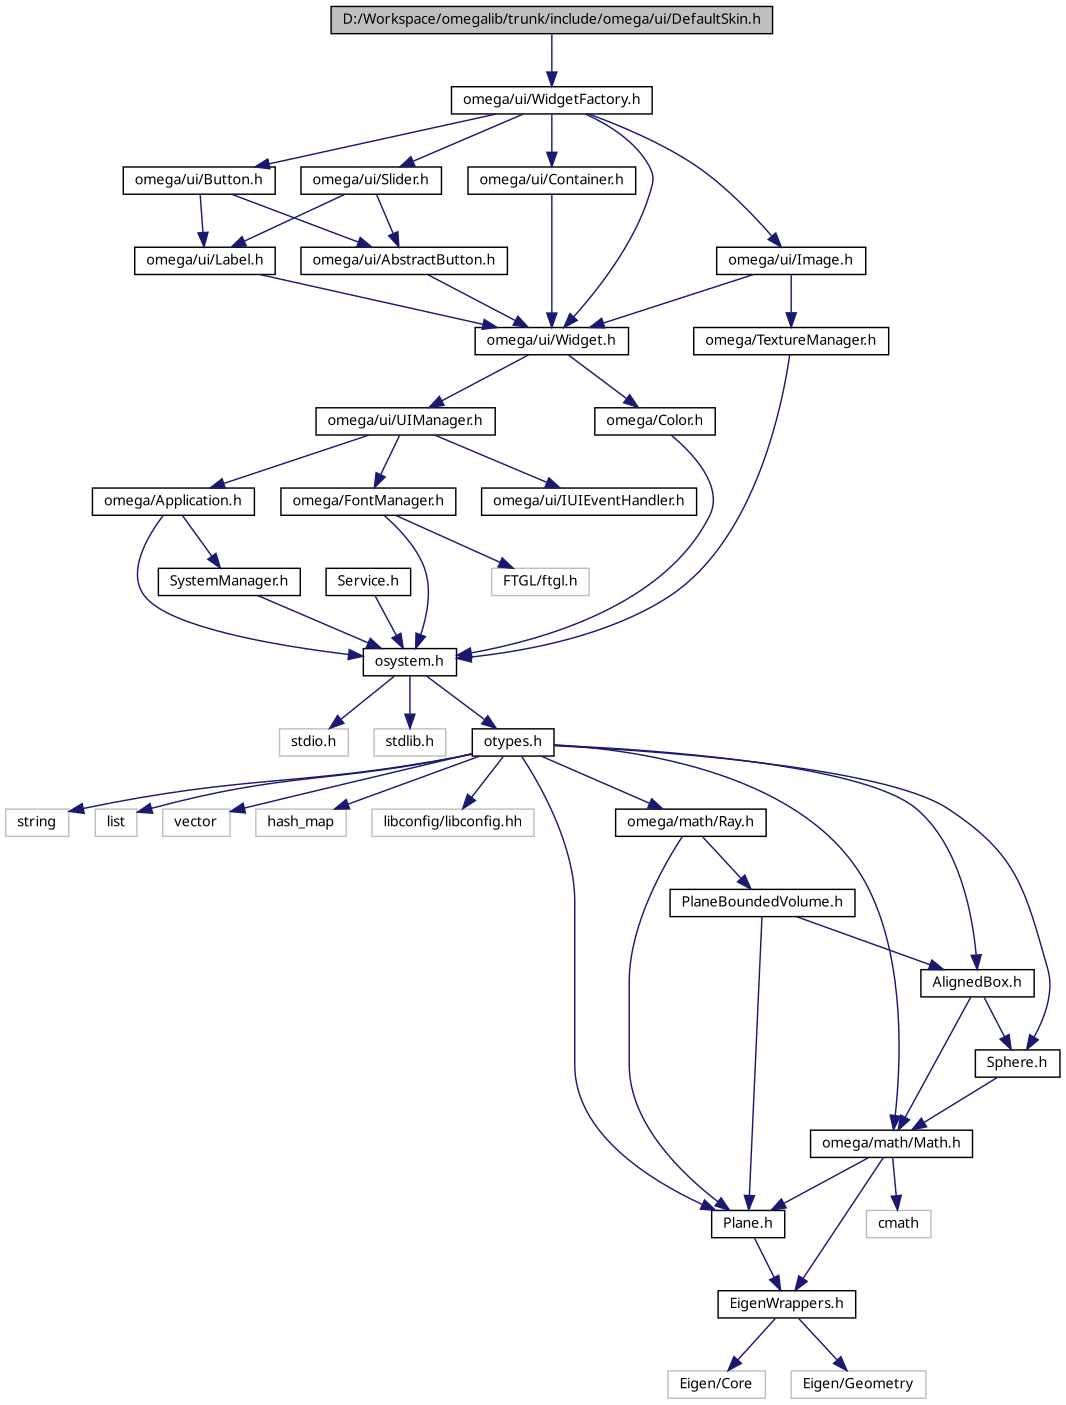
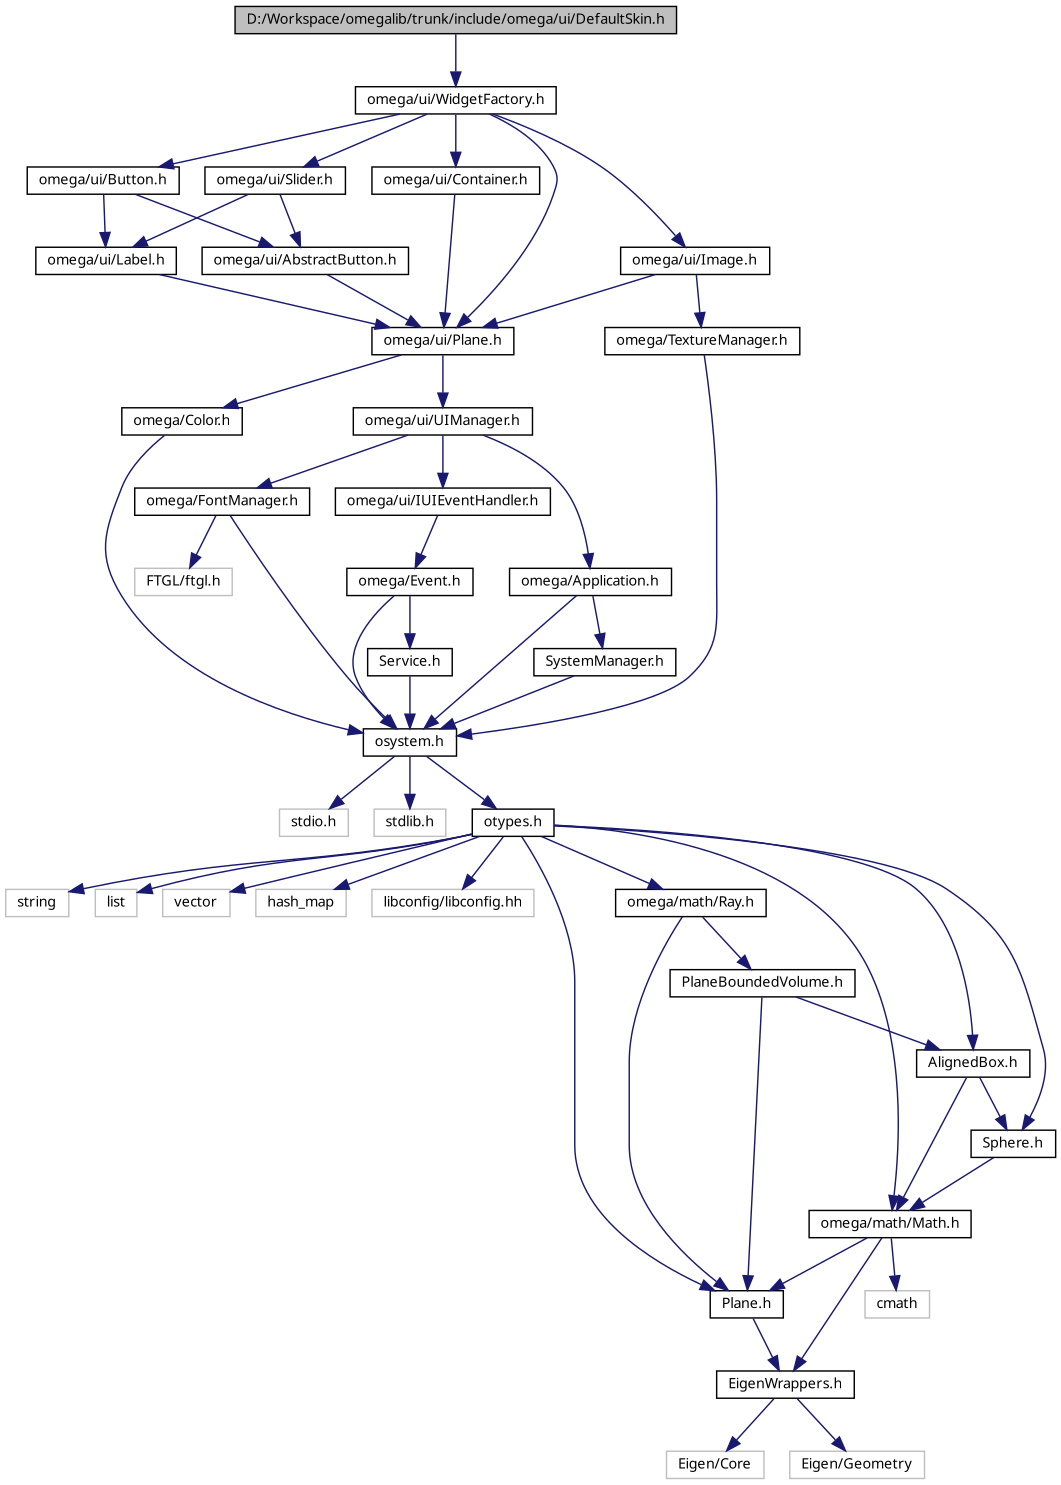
  digraph {
    node [color=black fontname="FreeSans.ttf" fontsize=10 shape=record]
    edge [color=midnightblue fontname="FreeSans.ttf" fontsize=10 labelfontname="FreeSans.ttf" labelfontsize=10 style=solid]
    n1 [fillcolor=grey75 fontcolor=black height=0.2 label="D:/Workspace/omegalib/trunk/include/omega/ui/DefaultSkin.h" style=filled width=0.4]
    n2 [height=0.2 label="omega/ui/WidgetFactory.h" width=0.4]
    n3 [height=0.2 label="omega/ui/Button.h" width=0.4]
-   n4 [height=0.2 label="omega/ui/Widget.h" width=0.4]
+   n4 [height=0.2 label="omega/ui/Plane.h" width=0.4]
    n5 [height=0.2 label="omega/ui/Container.h" width=0.4]
    n6 [height=0.2 label="omega/ui/Slider.h" width=0.4]
    n7 [height=0.2 label="omega/ui/Image.h" width=0.4]
    n8 [height=0.2 label="omega/ui/AbstractButton.h" width=0.4]
    n9 [height=0.2 label="omega/ui/Label.h" width=0.4]
    n10 [height=0.2 label="omega/Color.h" width=0.4]
    n11 [height=0.2 label="omega/ui/UIManager.h" width=0.4]
    n12 [height=0.2 label="omega/TextureManager.h" width=0.4]
    n13 [height=0.2 label="osystem.h" width=0.4]
    n14 [height=0.2 label="omega/Application.h" width=0.4]
    n15 [height=0.2 label="omega/FontManager.h" width=0.4]
    n16 [height=0.2 label="omega/ui/IUIEventHandler.h" width=0.4]
    n17 [color=grey75 height=0.2 label="stdio.h" width=0.4]
    n18 [color=grey75 height=0.2 label="stdlib.h" width=0.4]
    n19 [height=0.2 label="otypes.h" width=0.4]
    n20 [color=grey75 height=0.2 label=string width=0.4]
    n21 [color=grey75 height=0.2 label=list width=0.4]
    n22 [color=grey75 height=0.2 label=vector width=0.4]
    n23 [color=grey75 height=0.2 label=hash_map width=0.4]
    n24 [color=grey75 height=0.2 label="libconfig/libconfig.hh" width=0.4]
    n25 [height=0.2 label="omega/math/Math.h" width=0.4]
    n26 [height=0.2 label="Plane.h" width=0.4]
    n27 [height=0.2 label="omega/math/Ray.h" width=0.4]
    n28 [height=0.2 label="AlignedBox.h" width=0.4]
    n29 [height=0.2 label="Sphere.h" width=0.4]
    n30 [color=grey75 height=0.2 label=cmath width=0.4]
    n31 [height=0.2 label="EigenWrappers.h" width=0.4]
    n32 [height=0.2 label="PlaneBoundedVolume.h" width=0.4]
    n33 [color=grey75 height=0.2 label="Eigen/Core" width=0.4]
    n34 [color=grey75 height=0.2 label="Eigen/Geometry" width=0.4]
    n35 [height=0.2 label="SystemManager.h" width=0.4]
    n36 [color=grey75 height=0.2 label="FTGL/ftgl.h" width=0.4]
+   n37 [height=0.2 label="omega/Event.h" width=0.4]
    n38 [height=0.2 label="Service.h" width=0.4]
    n1 -> n2
    n2 -> n3
    n2 -> n4
    n2 -> n5
    n2 -> n6
    n2 -> n7
    n3 -> n8
    n3 -> n9
    n4 -> n10
    n4 -> n11
    n5 -> n4
    n6 -> n8
    n6 -> n9
    n7 -> n4
    n7 -> n12
    n8 -> n4
    n9 -> n4
    n10 -> n13
    n11 -> n14
    n11 -> n15
    n11 -> n16
    n12 -> n13
    n13 -> n17
    n13 -> n18
    n13 -> n19
    n14 -> n13
    n14 -> n35
    n15 -> n13
    n15 -> n36
+   n16 -> n37
    n19 -> n20
    n19 -> n21
    n19 -> n22
    n19 -> n23
    n19 -> n24
    n19 -> n25
    n19 -> n26
    n19 -> n27
    n19 -> n28
    n19 -> n29
    n25 -> n26
    n25 -> n30
    n25 -> n31
    n26 -> n31
    n27 -> n26
    n27 -> n32
    n28 -> n25
    n28 -> n29
    n29 -> n25
    n31 -> n33
    n31 -> n34
    n32 -> n26
    n32 -> n28
    n35 -> n13
+   n37 -> n13
+   n37 -> n38
    n38 -> n13
  }
